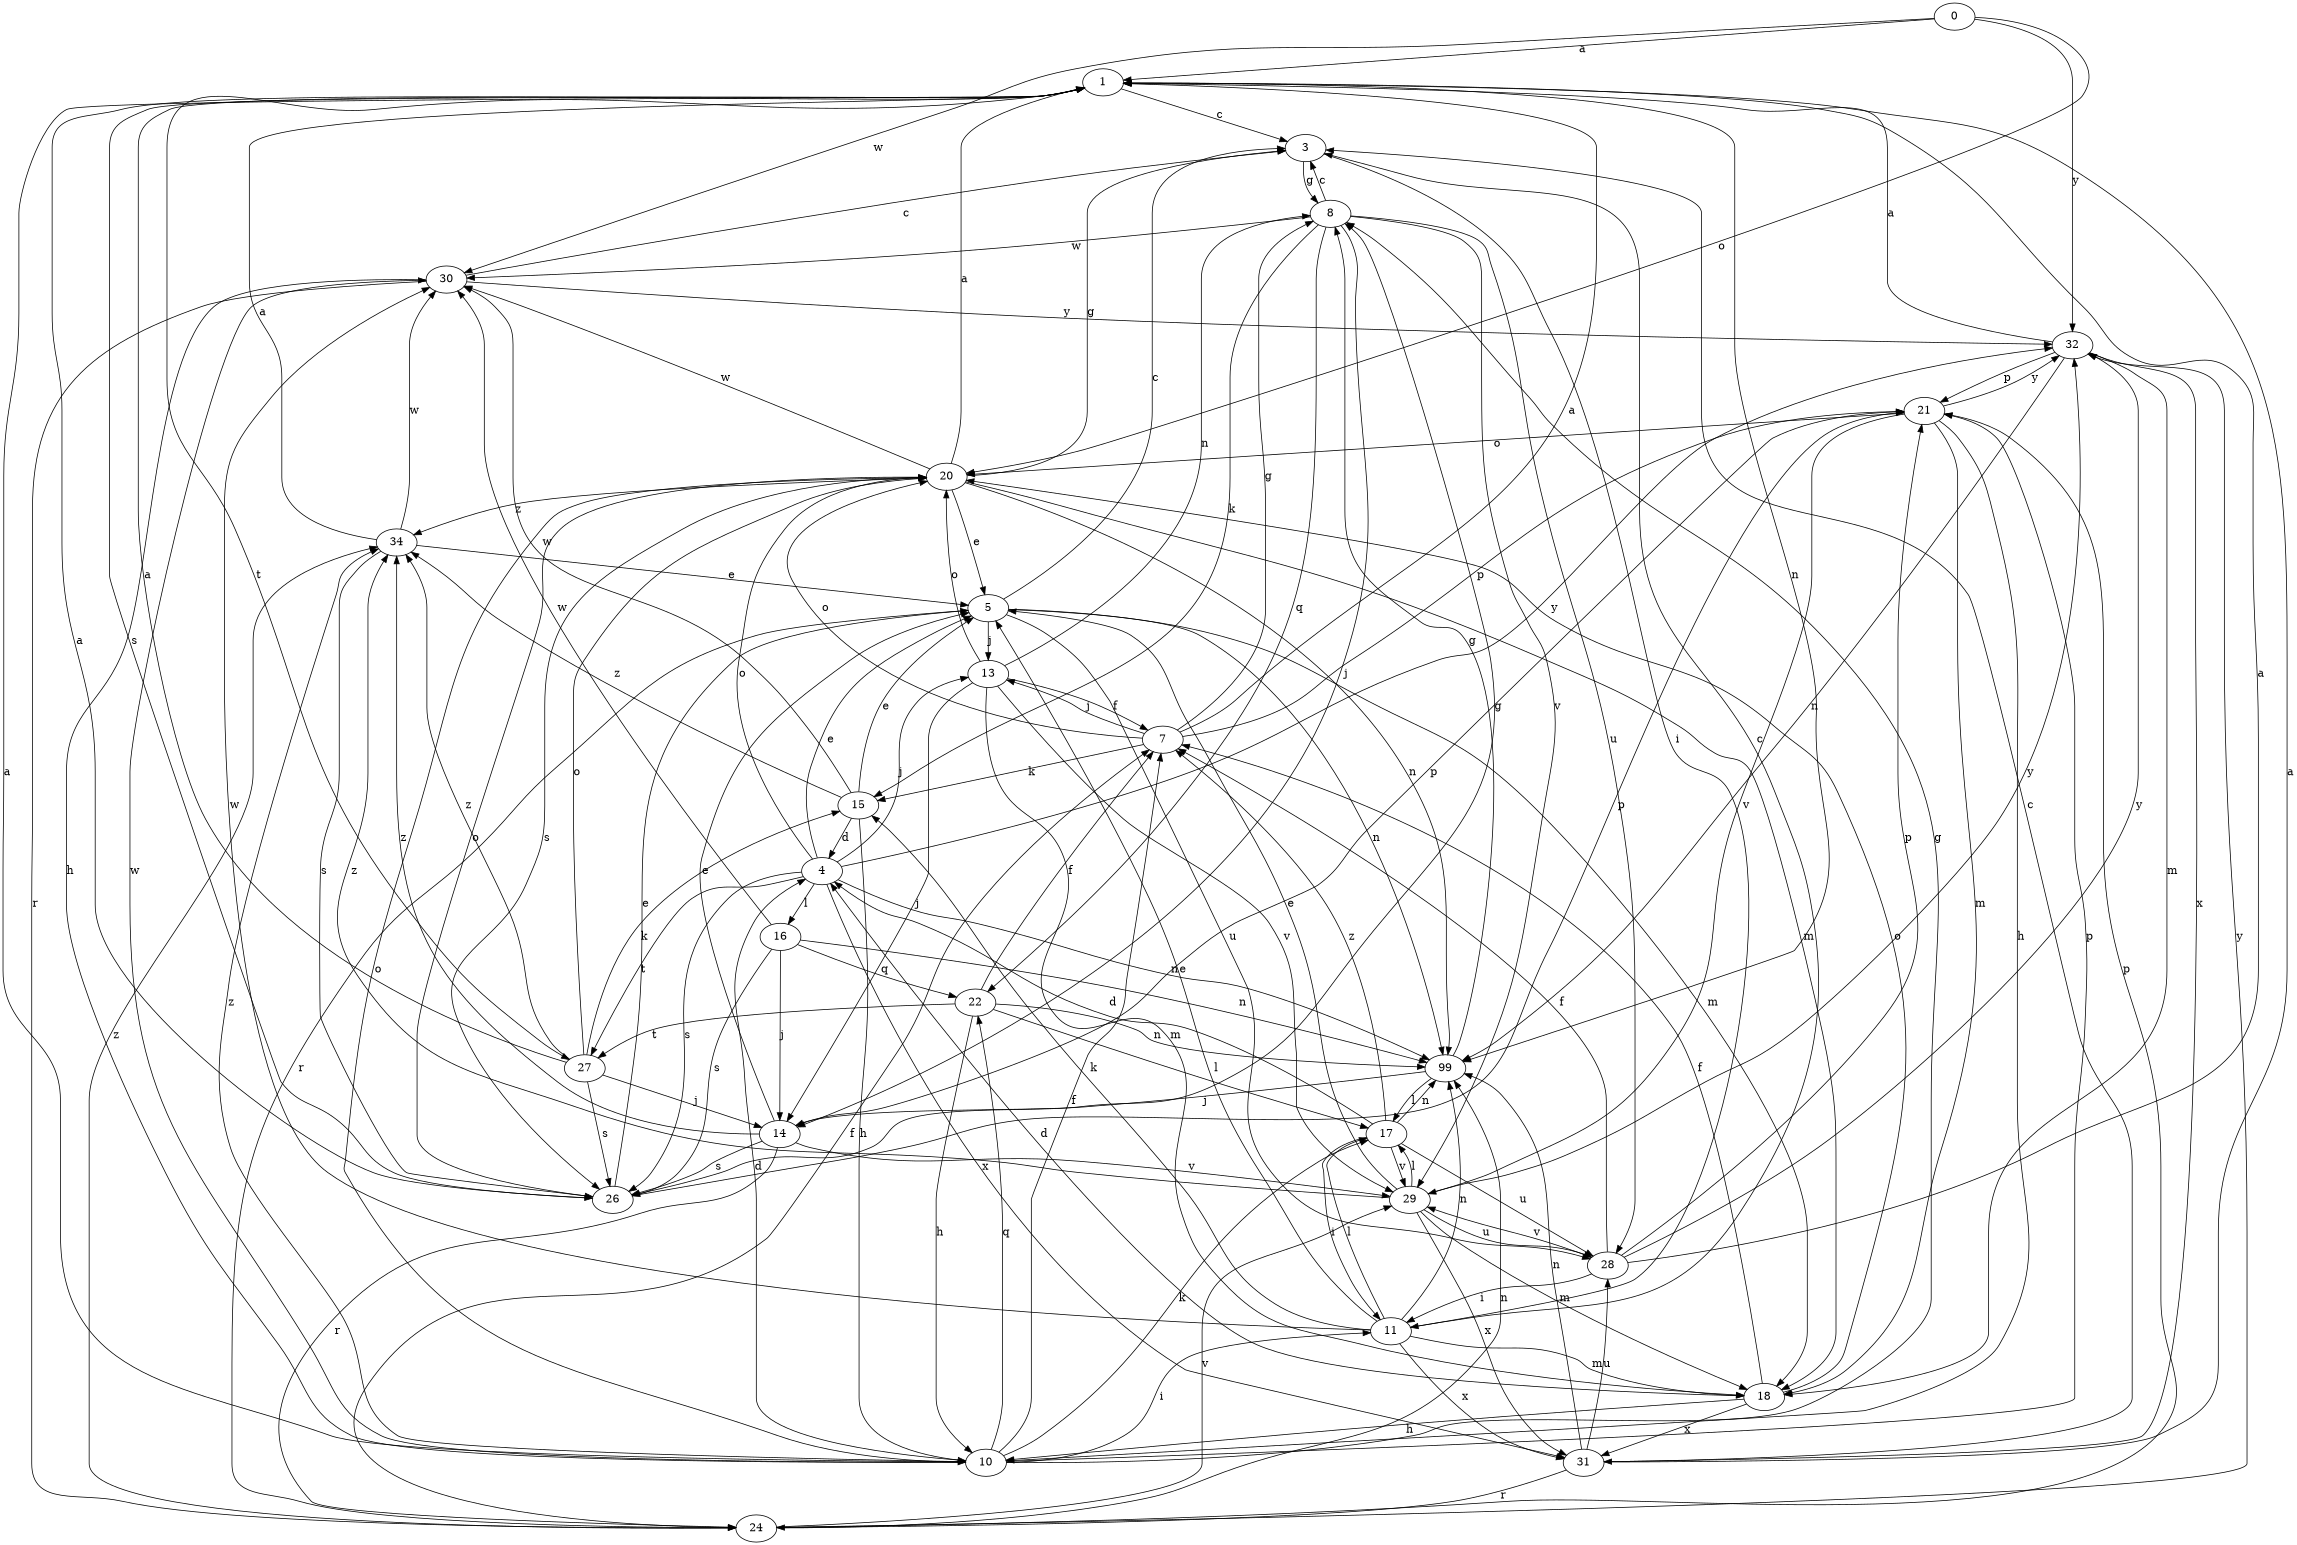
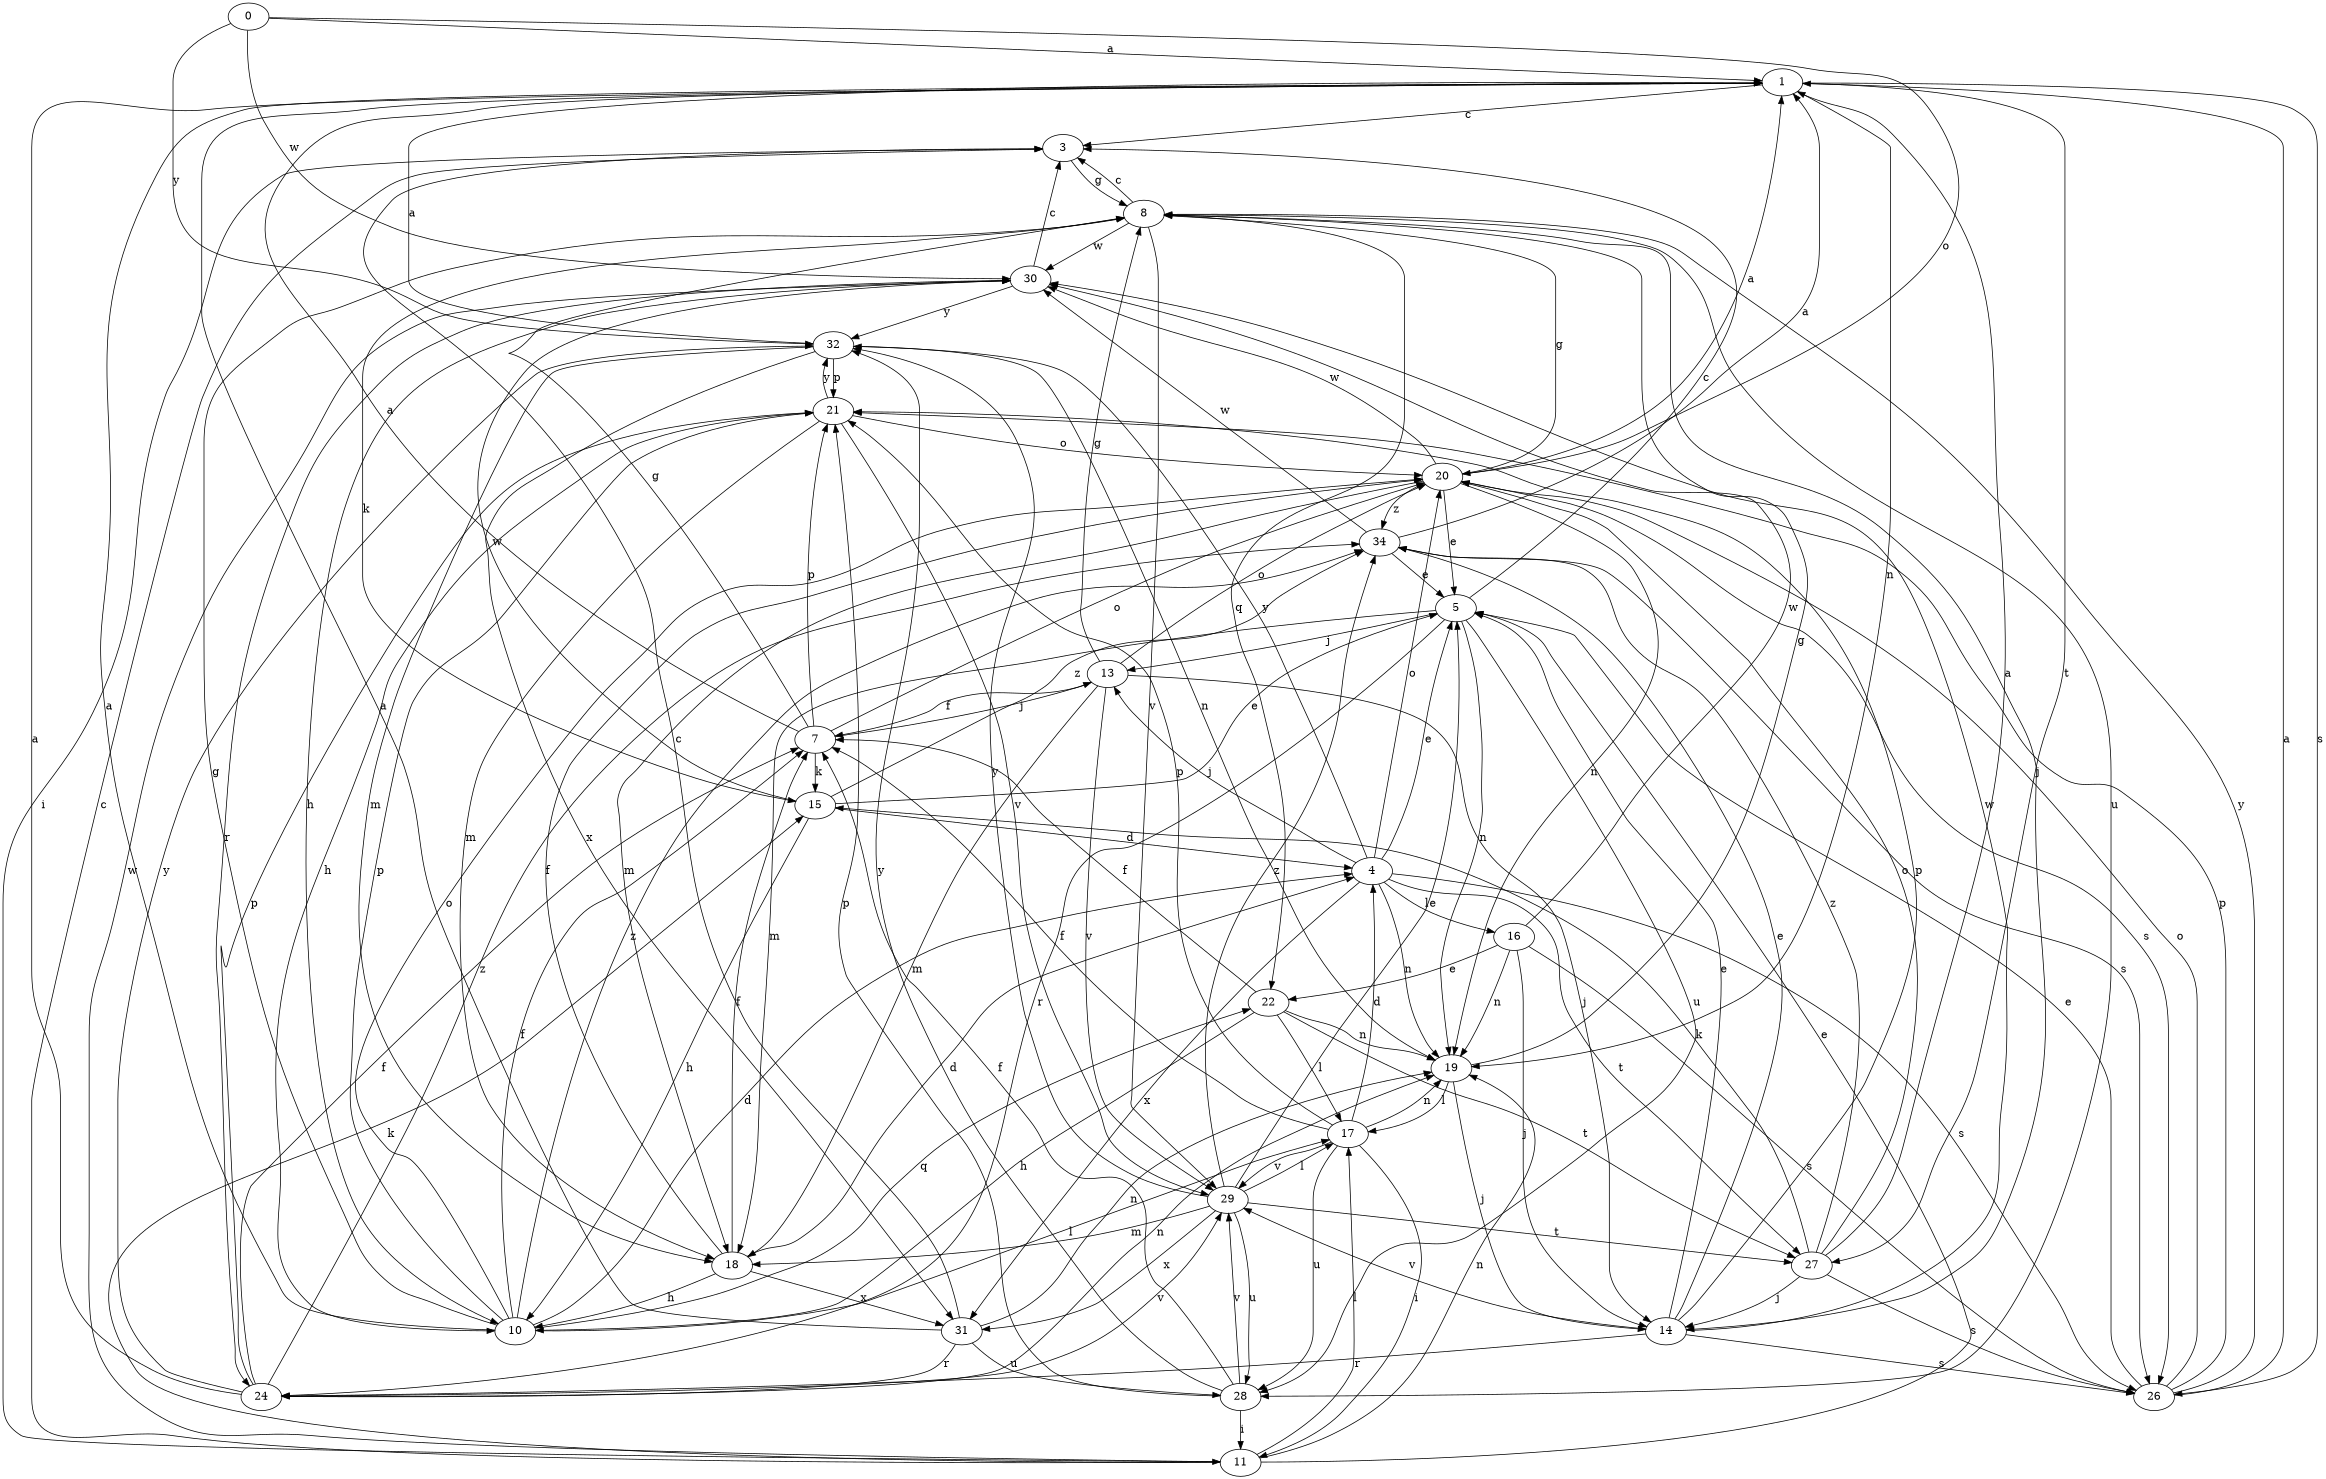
  strict digraph {
    0
    1
    20
    30
    32
    3
-   19 [label=99]
+   19
    26
    27
    8
    5
    18
    34
    24
    10
    31
    21
    11
    14
    17
    15
    28
    22
    29
    4
    13
    16
    7
    0 -> 1 [label=a]
    0 -> 20 [label=o]
    0 -> 30 [label=w]
    0 -> 32 [label=y]
    1 -> 3 [label=c]
    1 -> 19 [label=n]
    1 -> 26 [label=s]
    1 -> 27 [label=t]
    20 -> 1 [label=a]
    20 -> 30 [label=w]
    20 -> 19 [label=n]
    20 -> 26 [label=s]
-   20 -> 3 [label=g]
+   20 -> 8 [label=g]
    20 -> 5 [label=e]
    20 -> 18 [label=m]
    20 -> 34 [label=z]
    30 -> 32 [label=y]
    30 -> 3 [label=c]
    30 -> 24 [label=r]
    30 -> 10 [label=h]
    32 -> 1 [label=a]
    32 -> 19 [label=n]
    32 -> 18 [label=m]
    32 -> 31 [label=x]
    32 -> 21 [label=p]
    3 -> 8 [label=g]
    3 -> 11 [label=i]
    19 -> 8 [label=g]
    19 -> 14 [label=j]
    19 -> 17 [label=l]
    26 -> 1 [label=a]
    26 -> 20 [label=o]
-   26 -> 8 [label=g]
+   26 -> 8 [label=y]
    26 -> 5 [label=e]
    26 -> 21 [label=p]
    27 -> 1 [label=a]
    27 -> 20 [label=o]
    27 -> 26 [label=s]
    27 -> 34 [label=z]
    27 -> 14 [label=j]
    27 -> 15 [label=k]
    8 -> 30 [label=w]
    8 -> 3 [label=c]
    8 -> 14 [label=j]
    8 -> 15 [label=k]
    8 -> 28 [label=u]
    8 -> 22 [label=q]
    8 -> 29 [label=v]
    5 -> 3 [label=c]
    5 -> 19 [label=n]
    5 -> 18 [label=m]
    5 -> 24 [label=r]
    5 -> 28 [label=u]
    5 -> 13 [label=j]
-   18 -> 20 [label=o]
+   18 -> 20 [label=f]
    18 -> 10 [label=h]
    18 -> 31 [label=x]
    18 -> 4 [label=d]
    18 -> 7 [label=f]
    34 -> 1 [label=a]
    34 -> 30 [label=w]
    34 -> 26 [label=s]
    34 -> 5 [label=e]
    24 -> 32 [label=y]
    24 -> 19 [label=n]
    24 -> 34 [label=z]
    24 -> 21 [label=p]
    24 -> 29 [label=v]
    24 -> 7 [label=f]
    10 -> 1 [label=a]
    10 -> 20 [label=o]
-   10 -> 30 [label=w]
+   14 -> 30 [label=w]
    10 -> 8 [label=g]
    10 -> 34 [label=z]
    10 -> 21 [label=p]
-   10 -> 11 [label=i]
-   10 -> 17 [label=k]
+   10 -> 17 [label=l]
    10 -> 22 [label=q]
    10 -> 4 [label=d]
    10 -> 7 [label=f]
    31 -> 1 [label=a]
    31 -> 3 [label=c]
    31 -> 19 [label=n]
    31 -> 24 [label=r]
    31 -> 28 [label=u]
    21 -> 20 [label=o]
    21 -> 32 [label=y]
    21 -> 18 [label=m]
    21 -> 10 [label=h]
    21 -> 29 [label=v]
    11 -> 30 [label=w]
    11 -> 3 [label=c]
    11 -> 19 [label=n]
    11 -> 5 [label=e]
-   11 -> 18 [label=m]
-   11 -> 31 [label=x]
    11 -> 17 [label=l]
    11 -> 15 [label=k]
    14 -> 26 [label=s]
    14 -> 5 [label=e]
-   14 -> 34 [label=z]
+   14 -> 34 [label=e]
    14 -> 24 [label=r]
    14 -> 21 [label=p]
    14 -> 29 [label=v]
    17 -> 19 [label=n]
+   17 -> 21 [label=p]
    17 -> 11 [label=i]
    17 -> 28 [label=u]
    17 -> 29 [label=v]
    17 -> 4 [label=d]
-   17 -> 7 [label=z]
+   17 -> 7 [label=f]
    15 -> 30 [label=w]
    15 -> 5 [label=e]
    15 -> 34 [label=z]
    15 -> 10 [label=h]
    15 -> 4 [label=d]
-   28 -> 1 [label=a]
+   24 -> 1 [label=a]
    28 -> 32 [label=y]
    28 -> 21 [label=p]
    28 -> 11 [label=i]
    28 -> 29 [label=v]
    28 -> 7 [label=f]
    22 -> 19 [label=n]
    22 -> 27 [label=t]
    22 -> 10 [label=h]
    22 -> 17 [label=l]
    22 -> 7 [label=f]
    29 -> 32 [label=y]
+   29 -> 27 [label=t]
    29 -> 5 [label=e]
    29 -> 18 [label=m]
    29 -> 34 [label=z]
    29 -> 31 [label=x]
    29 -> 17 [label=l]
    29 -> 28 [label=u]
    4 -> 20 [label=o]
    4 -> 32 [label=y]
    4 -> 19 [label=n]
    4 -> 26 [label=s]
    4 -> 27 [label=t]
    4 -> 5 [label=e]
    4 -> 31 [label=x]
    4 -> 13 [label=j]
    4 -> 16 [label=l]
    13 -> 20 [label=o]
-   13 -> 8 [label=n]
+   13 -> 8 [label=g]
    13 -> 18 [label=m]
    13 -> 14 [label=j]
    13 -> 29 [label=v]
    13 -> 7 [label=f]
    16 -> 30 [label=w]
    16 -> 19 [label=n]
    16 -> 26 [label=s]
    16 -> 14 [label=j]
-   16 -> 22 [label=q]
+   16 -> 22 [label=e]
    7 -> 1 [label=a]
    7 -> 20 [label=o]
    7 -> 8 [label=g]
    7 -> 21 [label=p]
    7 -> 15 [label=k]
    7 -> 13 [label=j]
  }
